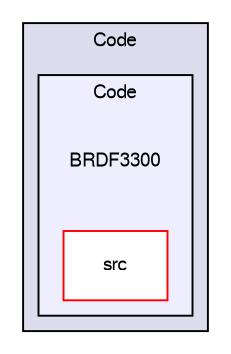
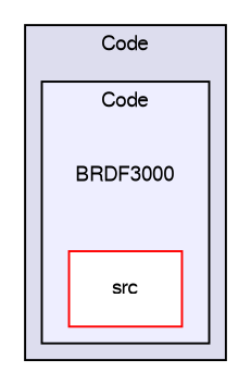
  digraph {
    compound=true
    rankdir=LR
    node [fontname=FreeSans fontsize=10]
-   n1 [label=BRDF3300 shape=plaintext]
+   n1 [label=BRDF3000 shape=plaintext]
    n2 [color=red fillcolor=white label=src shape=box style=filled]
    subgraph cluster_1 {
      bgcolor="#ddddee"
      fontname=FreeSans
      fontsize=10
      label=Code
      pencolor=black
      subgraph cluster_2 {
        bgcolor="#eeeeff"
        fontname=FreeSans
        fontsize=10
        pencolor=black
        n1
        n2
      }
    }
  }
